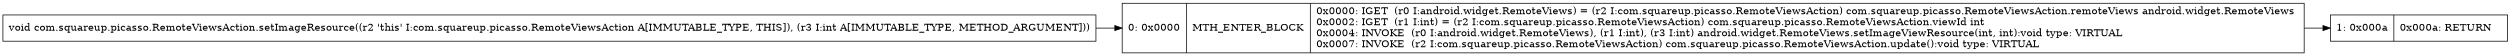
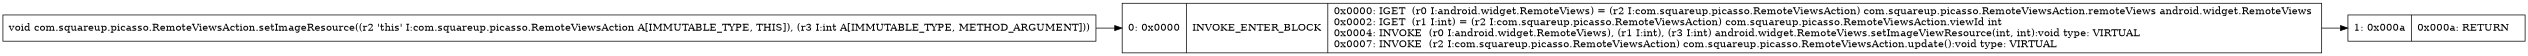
  digraph {
    rankdir=LR
    node [shape=record]
-   n1 [label="{0\:\ 0x0000|MTH_ENTER_BLOCK\l|0x0000: IGET  (r0 I:android.widget.RemoteViews) = (r2 I:com.squareup.picasso.RemoteViewsAction) com.squareup.picasso.RemoteViewsAction.remoteViews android.widget.RemoteViews \l0x0002: IGET  (r1 I:int) = (r2 I:com.squareup.picasso.RemoteViewsAction) com.squareup.picasso.RemoteViewsAction.viewId int \l0x0004: INVOKE  (r0 I:android.widget.RemoteViews), (r1 I:int), (r3 I:int) android.widget.RemoteViews.setImageViewResource(int, int):void type: VIRTUAL \l0x0007: INVOKE  (r2 I:com.squareup.picasso.RemoteViewsAction) com.squareup.picasso.RemoteViewsAction.update():void type: VIRTUAL \l}"]
+   n1 [label="{0\:\ 0x0000|INVOKE_ENTER_BLOCK\l|0x0000: IGET  (r0 I:android.widget.RemoteViews) = (r2 I:com.squareup.picasso.RemoteViewsAction) com.squareup.picasso.RemoteViewsAction.remoteViews android.widget.RemoteViews \l0x0002: IGET  (r1 I:int) = (r2 I:com.squareup.picasso.RemoteViewsAction) com.squareup.picasso.RemoteViewsAction.viewId int \l0x0004: INVOKE  (r0 I:android.widget.RemoteViews), (r1 I:int), (r3 I:int) android.widget.RemoteViews.setImageViewResource(int, int):void type: VIRTUAL \l0x0007: INVOKE  (r2 I:com.squareup.picasso.RemoteViewsAction) com.squareup.picasso.RemoteViewsAction.update():void type: VIRTUAL \l}"]
    n2 [label="{1\:\ 0x000a|0x000a: RETURN   \l}"]
    n3 [label="{void com.squareup.picasso.RemoteViewsAction.setImageResource((r2 'this' I:com.squareup.picasso.RemoteViewsAction A[IMMUTABLE_TYPE, THIS]), (r3 I:int A[IMMUTABLE_TYPE, METHOD_ARGUMENT])) }"]
    n1 -> n2
    n3 -> n1
  }
